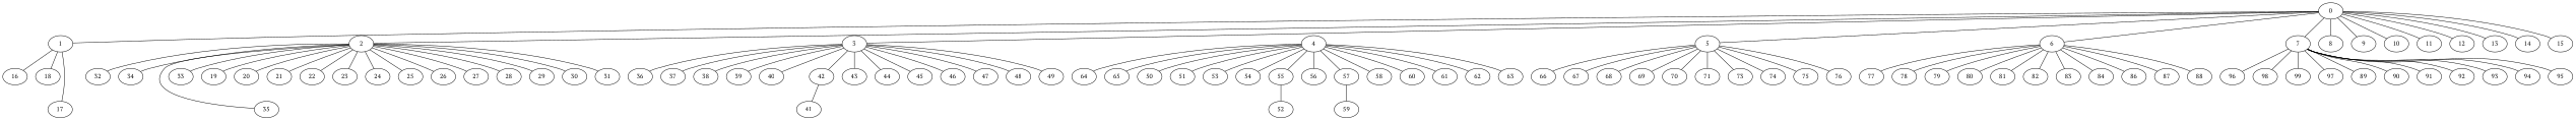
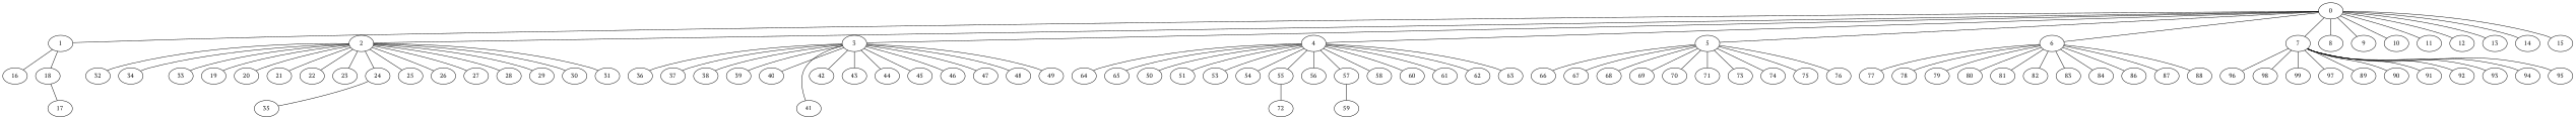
  graph {
    fontname="PT Serif"
    node [fontname="PT Serif"]
    edge [fontname="PT Serif"]
    0
    1
    2
    3
    4
    5
    6
    7
    8
    9
    10
    11
    12
    13
    14
    15
    16
    18
    17
    32
    34
    35
    33
    19
    20
    21
    22
    23
    24
    25
    26
    27
    28
    29
    30
    31
    36
    37
    38
    39
    40
    41
    42
    43
    44
    45
    46
    47
    48
    49
    64
    65
    50
    51
    53
    54
    55
    56
    57
    58
    60
    61
    62
    63
    66
    67
    68
    69
    70
    71
    73
    74
    75
    76
    77
    78
    79
    80
    81
    82
    83
    84
    86
    87
    88
    96
    98
    99
    97
    89
    90
    91
    92
    93
    94
    95
-   52
+   52 [label=72]
    59
    0 -- 1
    0 -- 2
    0 -- 3
+   0 -- 4
    0 -- 5
    0 -- 6
    0 -- 7
    0 -- 8
    0 -- 9
    0 -- 10
    0 -- 11
    0 -- 12
    0 -- 13
    0 -- 14
    0 -- 15
    1 -- 16
    1 -- 18
-   1 -- 17
+   18 -- 17
    2 -- 32
    2 -- 34
-   2 -- 35
+   24 -- 35
    2 -- 33
    2 -- 19
    2 -- 20
    2 -- 21
    2 -- 22
    2 -- 23
    2 -- 24
    2 -- 25
    2 -- 26
    2 -- 27
    2 -- 28
    2 -- 29
    2 -- 30
    2 -- 31
    3 -- 36
    3 -- 37
    3 -- 38
    3 -- 39
    3 -- 40
-   42 -- 41
+   3 -- 41
    3 -- 42
    3 -- 43
    3 -- 44
    3 -- 45
    3 -- 46
    3 -- 47
    3 -- 48
    3 -- 49
    4 -- 64
    4 -- 65
    4 -- 50
    4 -- 51
    4 -- 53
    4 -- 54
    4 -- 55
    4 -- 56
    4 -- 57
    4 -- 58
    4 -- 60
    4 -- 61
    4 -- 62
    4 -- 63
    5 -- 66
    5 -- 67
    5 -- 68
    5 -- 69
    5 -- 70
    5 -- 71
    5 -- 73
    5 -- 74
    5 -- 75
    5 -- 76
    6 -- 77
    6 -- 78
    6 -- 79
    6 -- 80
    6 -- 81
    6 -- 82
    6 -- 83
    6 -- 84
    6 -- 86
    6 -- 87
    6 -- 88
    7 -- 96
    7 -- 98
    7 -- 99
    7 -- 97
    7 -- 89
    7 -- 90
    7 -- 91
    7 -- 92
    7 -- 93
    7 -- 94
    7 -- 95
    55 -- 52
    57 -- 59
  }
